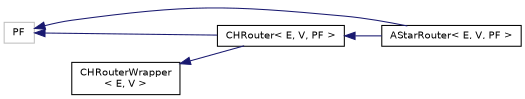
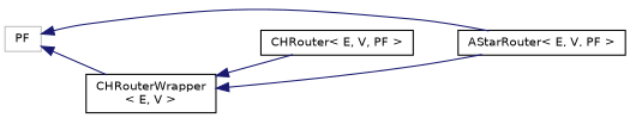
  digraph {
    rankdir=LR
    node [color=black fillcolor=white fontname=Helvetica fontsize=10 shape=record style=filled]
    edge [color=midnightblue dir=back fontname=Helvetica fontsize=10 labelfontname=Helvetica labelfontsize=10 style=solid]
    n1 [color=grey75 height=0.2 label=PF width=0.4]
    n2 [height=0.2 label="AStarRouter\< E, V, PF \>" width=0.4]
    n3 [height=0.2 label="CHRouter\< E, V, PF \>" width=0.4]
    n4 [height=0.2 label="CHRouterWrapper\l\< E, V \>" width=0.4]
    n1 -> n2
-   n1 -> n3
-   n3 -> n2
+   n1 -> n4
+   n4 -> n2
    n4 -> n3
  }
